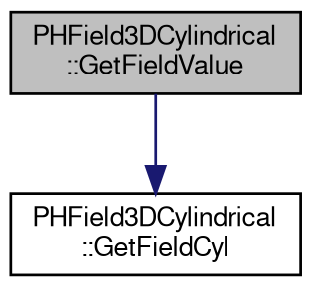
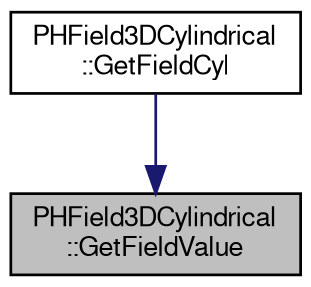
  digraph {
    rankdir=TB
    node [color=black fontname=FreeSans fontsize=10 shape=record]
    n1 [fillcolor=grey75 fontcolor=black height=0.2 label="PHField3DCylindrical\l::GetFieldValue" style=filled width=0.4]
    n2 [height=0.2 label="PHField3DCylindrical\l::GetFieldCyl" width=0.4]
-   n1 -> n2 [color=midnightblue fontname=FreeSans fontsize=10 labelfontname=FreeSans labelfontsize=10 style=solid]
+   n2 -> n1 [color=midnightblue fontname=FreeSans fontsize=10 labelfontname=FreeSans labelfontsize=10 style=solid]
  }
